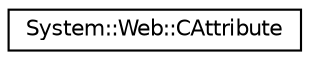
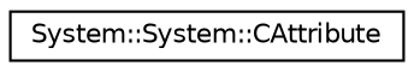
  digraph {
    rankdir=TB
-   n1 [color=black fillcolor=white fontname=Helvetica fontsize=10 height=0.2 label="System::Web::CAttribute" shape=record style=filled width=0.4]
+   n1 [color=black fillcolor=white fontname=Helvetica fontsize=10 height=0.2 label="System::System::CAttribute" shape=record style=filled width=0.4]
  }
